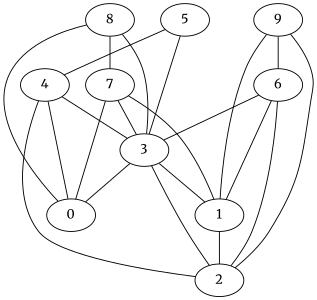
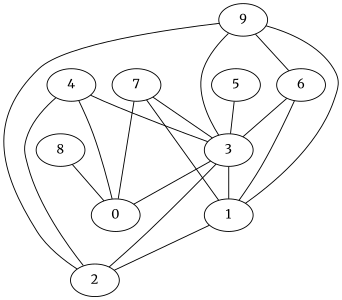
  graph {
    fontname=Merriweather
    node [fontname=Merriweather]
    edge [fontname=Merriweather]
    n1 [label=0]
    n2 [label=1]
    n3 [label=2]
    n4 [label=3]
    n5 [label=4]
    n6 [label=5]
    n7 [label=6]
    n8 [label=7]
    n9 [label=8]
    n10 [label=9]
    n2 -- n3
    n4 -- n1
    n4 -- n2
    n4 -- n3
    n5 -- n1
    n5 -- n3
    n5 -- n4
    n6 -- n4
-   n6 -- n5
    n7 -- n2
-   n7 -- n3
    n7 -- n4
    n8 -- n1
    n8 -- n2
    n8 -- n4
    n9 -- n1
-   n9 -- n4
-   n9 -- n8
+   n10 -- n4
    n10 -- n2
    n10 -- n3
    n10 -- n7
  }
